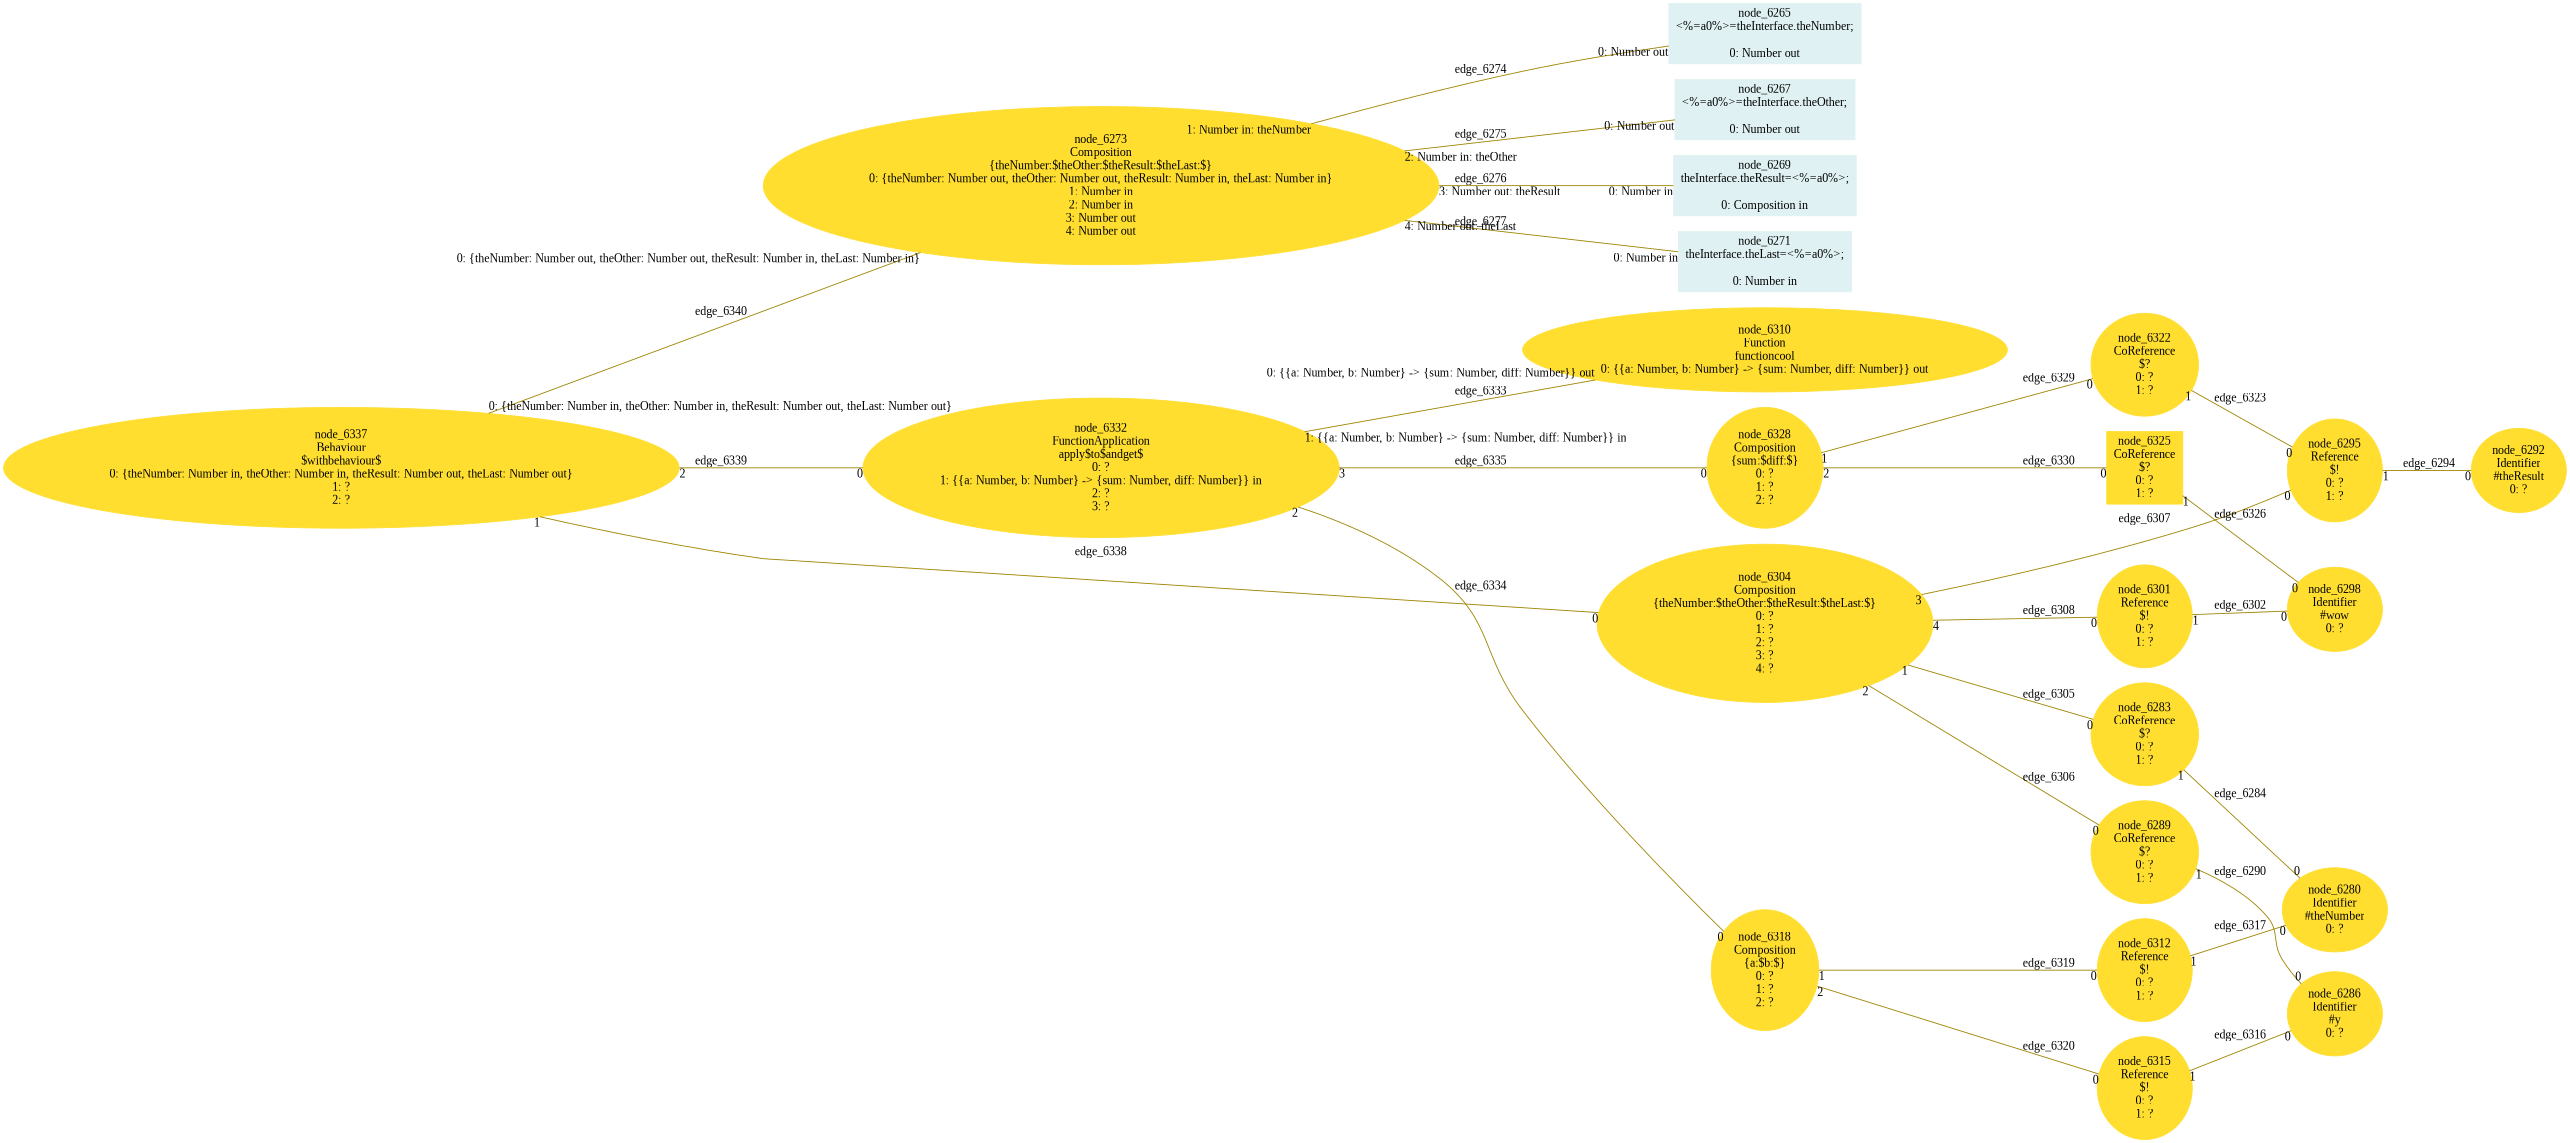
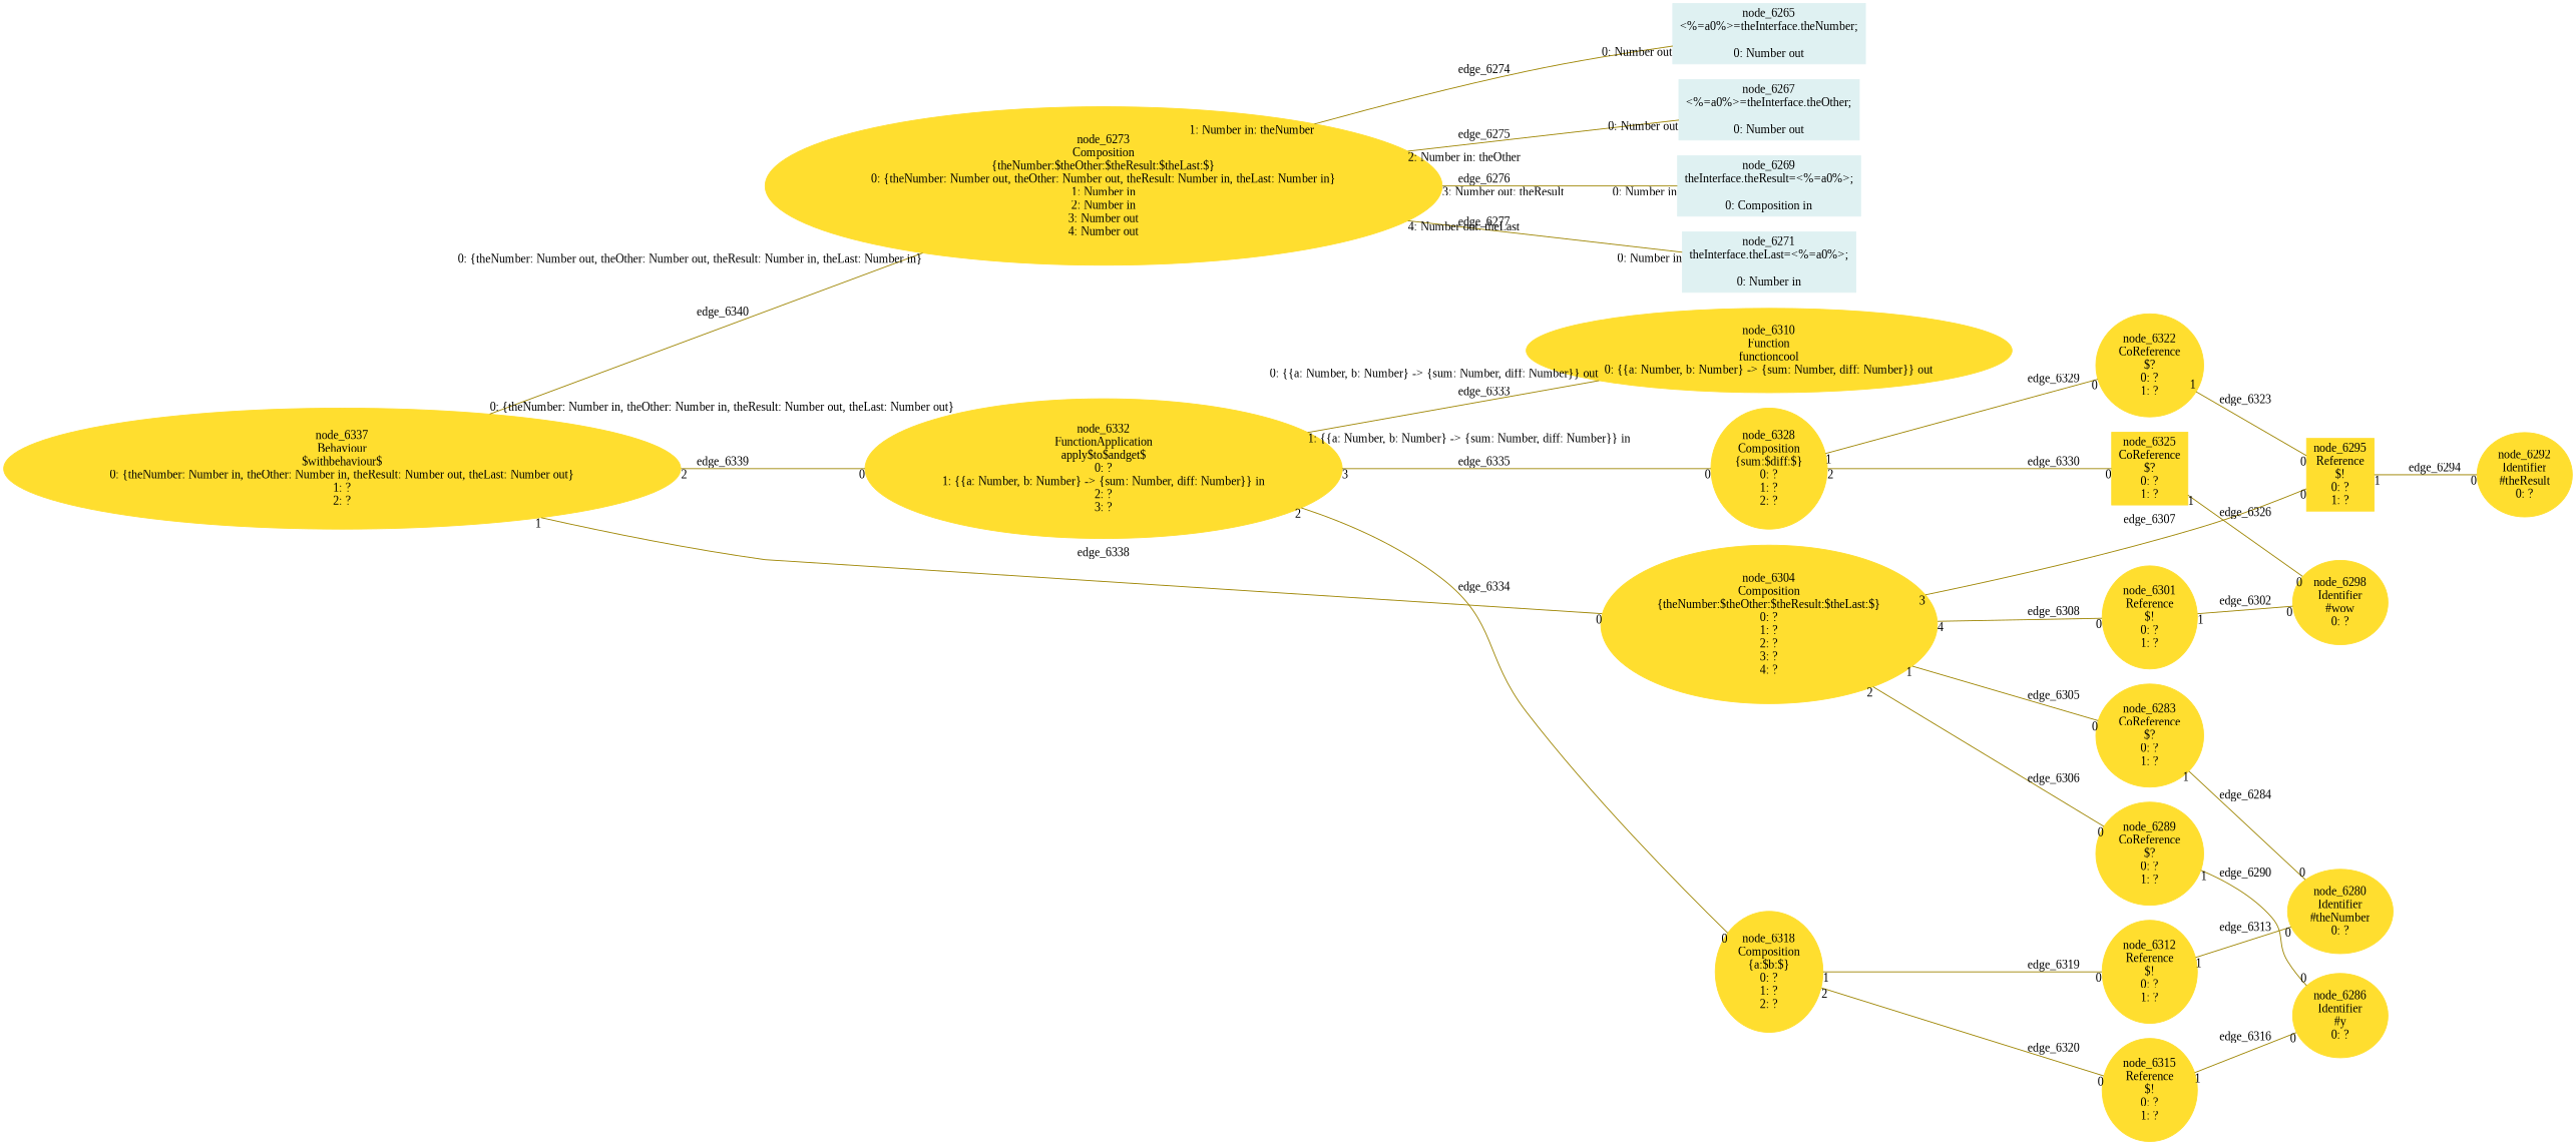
  digraph {
    fontname="Liberation Serif"
    rankdir=LR
    node [color="#ffde2f" fontname="Liberation Serif" shape=ellipse style=filled]
    edge [arrowHead=none arrowsize=1 color="#9d8400" dir=none fontname="Liberation Serif" headlabel=0 taillabel=1]
    n1 [color="#dff1f2" label="node_6265\n<%=a0%>=theInterface.theNumber;\n\n0: Number out" shape=box]
    n2 [color="#dff1f2" label="node_6267\n<%=a0%>=theInterface.theOther;\n\n0: Number out" shape=box]
    n3 [color="#dff1f2" label="node_6269\ntheInterface.theResult=<%=a0%>;\n\n0: Composition in" shape=box]
    n4 [color="#dff1f2" label="node_6271\ntheInterface.theLast=<%=a0%>;\n\n0: Number in" shape=box]
    n5 [label="node_6273\nComposition\n{theNumber:$theOther:$theResult:$theLast:$}\n0: {theNumber: Number out, theOther: Number out, theResult: Number in, theLast: Number in}\n1: Number in\n2: Number in\n3: Number out\n4: Number out"]
    n6 [label="node_6280\nIdentifier\n#theNumber\n0: ?"]
    n7 [label="node_6283\nCoReference\n$?\n0: ?\n1: ?"]
    n8 [label="node_6286\nIdentifier\n#y\n0: ?"]
    n9 [label="node_6289\nCoReference\n$?\n0: ?\n1: ?"]
    n10 [label="node_6292\nIdentifier\n#theResult\n0: ?"]
-   n11 [label="node_6295\nReference\n$!\n0: ?\n1: ?"]
+   n11 [label="node_6295\nReference\n$!\n0: ?\n1: ?" shape=box]
    n12 [label="node_6298\nIdentifier\n#wow\n0: ?"]
    n13 [label="node_6301\nReference\n$!\n0: ?\n1: ?"]
    n14 [label="node_6304\nComposition\n{theNumber:$theOther:$theResult:$theLast:$}\n0: ?\n1: ?\n2: ?\n3: ?\n4: ?"]
    n15 [label="node_6310\nFunction\nfunctioncool\n0: {{a: Number, b: Number} -> {sum: Number, diff: Number}} out"]
    n16 [label="node_6312\nReference\n$!\n0: ?\n1: ?"]
    n17 [label="node_6315\nReference\n$!\n0: ?\n1: ?"]
    n18 [label="node_6318\nComposition\n{a:$b:$}\n0: ?\n1: ?\n2: ?"]
    n19 [label="node_6322\nCoReference\n$?\n0: ?\n1: ?"]
    n20 [label="node_6325\nCoReference\n$?\n0: ?\n1: ?" shape=box]
    n21 [label="node_6328\nComposition\n{sum:$diff:$}\n0: ?\n1: ?\n2: ?"]
    n22 [label="node_6332\nFunctionApplication\napply$to$andget$\n0: ?\n1: {{a: Number, b: Number} -> {sum: Number, diff: Number}} in\n2: ?\n3: ?"]
    n23 [label="node_6337\nBehaviour\n$withbehaviour$\n0: {theNumber: Number in, theOther: Number in, theResult: Number out, theLast: Number out}\n1: ?\n2: ?"]
    n5 -> n1 [headlabel="0: Number out" label=edge_6274 taillabel="1: Number in: theNumber"]
    n5 -> n2 [headlabel="0: Number out" label=edge_6275 taillabel="2: Number in: theOther"]
    n5 -> n3 [headlabel="0: Number in" label=edge_6276 taillabel="3: Number out: theResult"]
    n5 -> n4 [headlabel="0: Number in" label=edge_6277 taillabel="4: Number out: theLast"]
    n7 -> n6 [label=edge_6284]
    n9 -> n8 [label=edge_6290]
    n11 -> n10 [label=edge_6294]
    n13 -> n12 [label=edge_6302]
    n14 -> n7 [label=edge_6305]
    n14 -> n9 [label=edge_6306 taillabel=2]
    n14 -> n11 [label=edge_6307 taillabel=3]
    n14 -> n13 [label=edge_6308 taillabel=4]
-   n16 -> n6 [label=edge_6317]
+   n16 -> n6 [label=edge_6313]
    n17 -> n8 [label=edge_6316]
    n18 -> n16 [label=edge_6319]
    n18 -> n17 [label=edge_6320 taillabel=2]
    n19 -> n11 [label=edge_6323]
    n20 -> n12 [label=edge_6326]
    n21 -> n19 [label=edge_6329]
    n21 -> n20 [label=edge_6330 taillabel=2]
    n22 -> n15 [headlabel="0: {{a: Number, b: Number} -> {sum: Number, diff: Number}} out" label=edge_6333 taillabel="1: {{a: Number, b: Number} -> {sum: Number, diff: Number}} in"]
    n22 -> n18 [label=edge_6334 taillabel=2]
    n22 -> n21 [label=edge_6335 taillabel=3]
    n23 -> n5 [headlabel="0: {theNumber: Number out, theOther: Number out, theResult: Number in, theLast: Number in}" label=edge_6340 taillabel="0: {theNumber: Number in, theOther: Number in, theResult: Number out, theLast: Number out}"]
    n23 -> n14 [label=edge_6338]
    n23 -> n22 [label=edge_6339 taillabel=2]
  }
